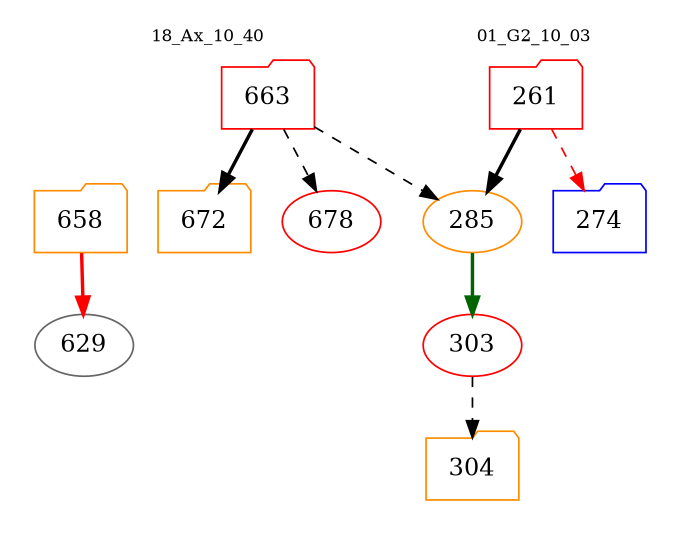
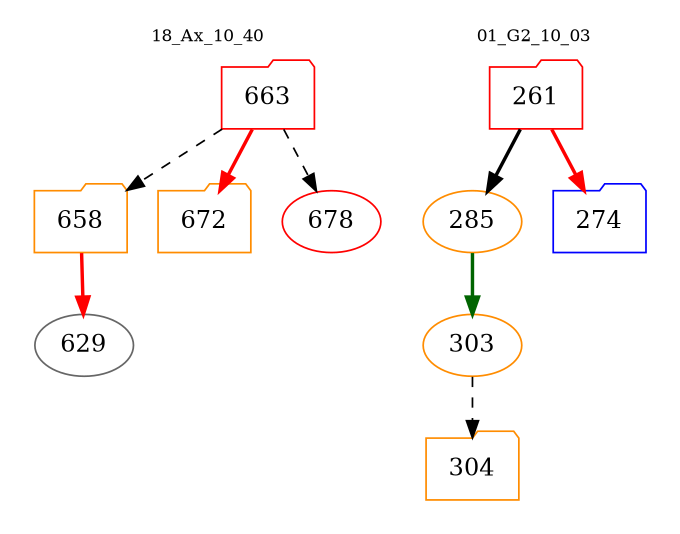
  digraph {
    node [color=red shape=folder]
    edge [color=black style=dashed]
    n1 [label=663]
    n2 [color=darkorange label=658]
    n3 [color=darkorange label=672]
    n4 [color=gray40 label=629 shape=ellipse]
    n5 [label=678 shape=ellipse]
    n6 [color=darkorange label=285 shape=ellipse]
    n7 [label=261]
-   n8 [label=303 shape=ellipse]
+   n8 [color=darkorange label=303 shape=ellipse]
    n9 [color=blue label=274]
    n10 [color=darkorange label=304]
    subgraph cluster_1 {
      color=white
      fontsize=10
      label="18_Ax_10_40"
      n1
      n2
      n3
      n4
      n5
    }
    subgraph cluster_2 {
      color=white
      fontsize=10
      label="01_G2_10_03"
      n6
      n7
      n8
      n9
      n10
    }
-   n1 -> n6
-   n1 -> n3 [style=bold]
+   n1 -> n2
+   n1 -> n3 [color=red style=bold]
    n1 -> n5
    n2 -> n4 [color=red style=bold]
    n6 -> n8 [color=darkgreen style=bold]
    n7 -> n6 [style=bold]
-   n7 -> n9 [color=red]
+   n7 -> n9 [color=red style=bold]
    n8 -> n10
  }
